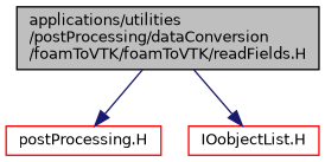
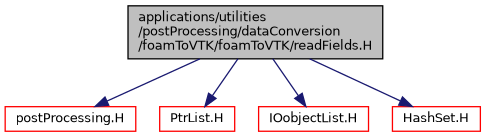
  digraph {
    node [color=red fontname=Helvetica fontsize=10 shape=record]
    edge [color=midnightblue fontname=Helvetica fontsize=10 labelfontname=Helvetica labelfontsize=10 style=solid]
    n1 [color=black fillcolor=grey75 fontcolor=black height=0.2 label="applications/utilities\l/postProcessing/dataConversion\l/foamToVTK/foamToVTK/readFields.H" style=filled width=0.4]
    n2 [height=0.2 label="postProcessing.H" width=0.4]
+   n3 [height=0.2 label="PtrList.H" width=0.4]
    n4 [height=0.2 label="IOobjectList.H" width=0.4]
+   n5 [height=0.2 label="HashSet.H" width=0.4]
    n1 -> n2
+   n1 -> n3
    n1 -> n4
+   n1 -> n5
  }
